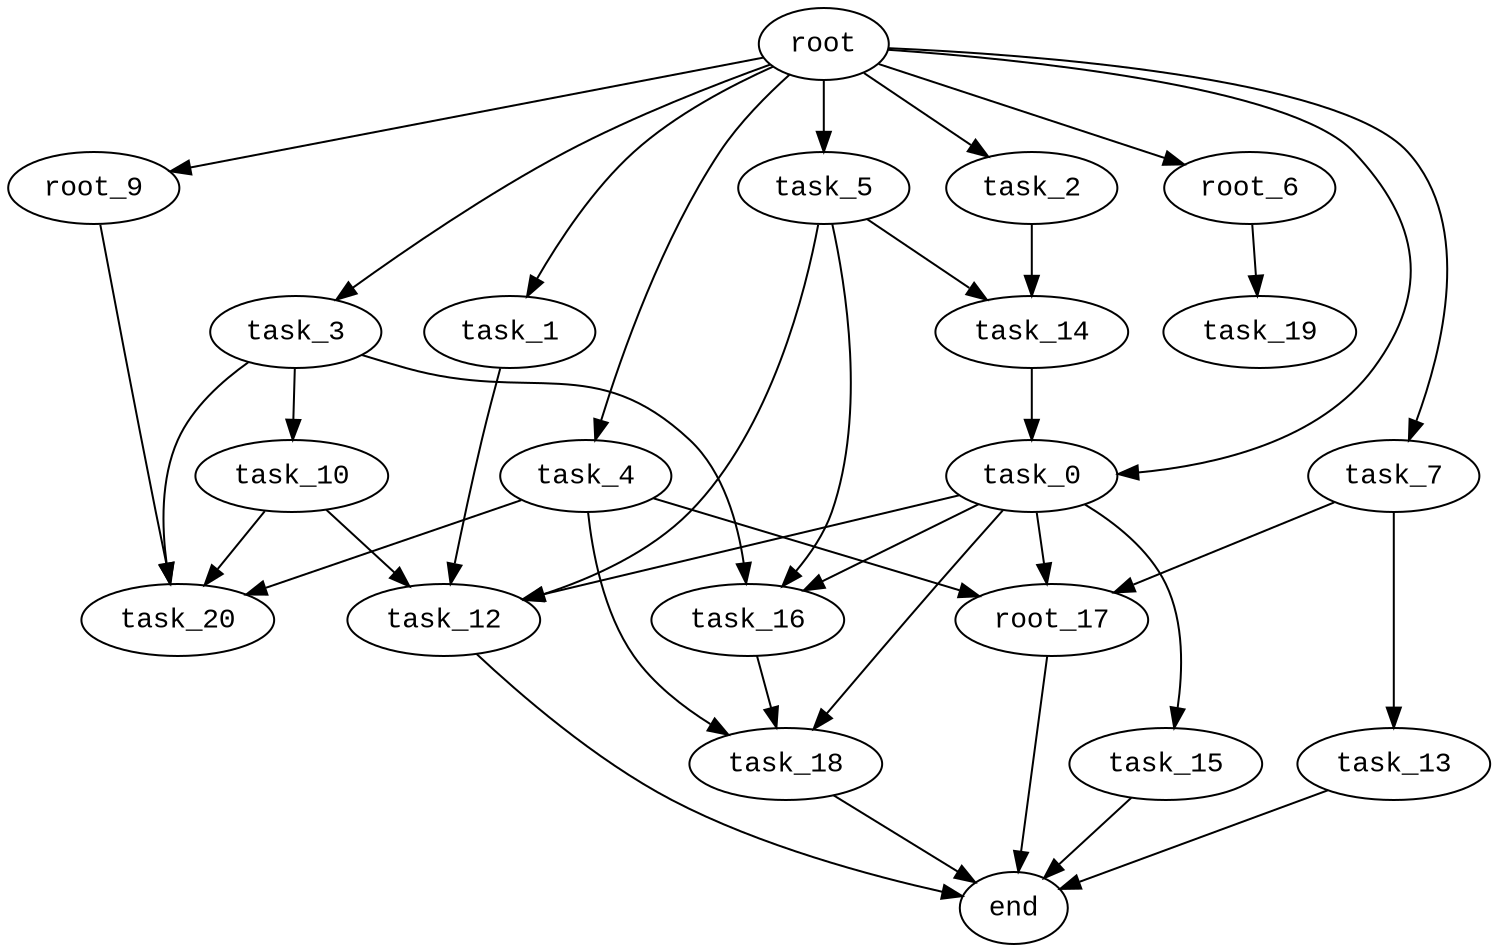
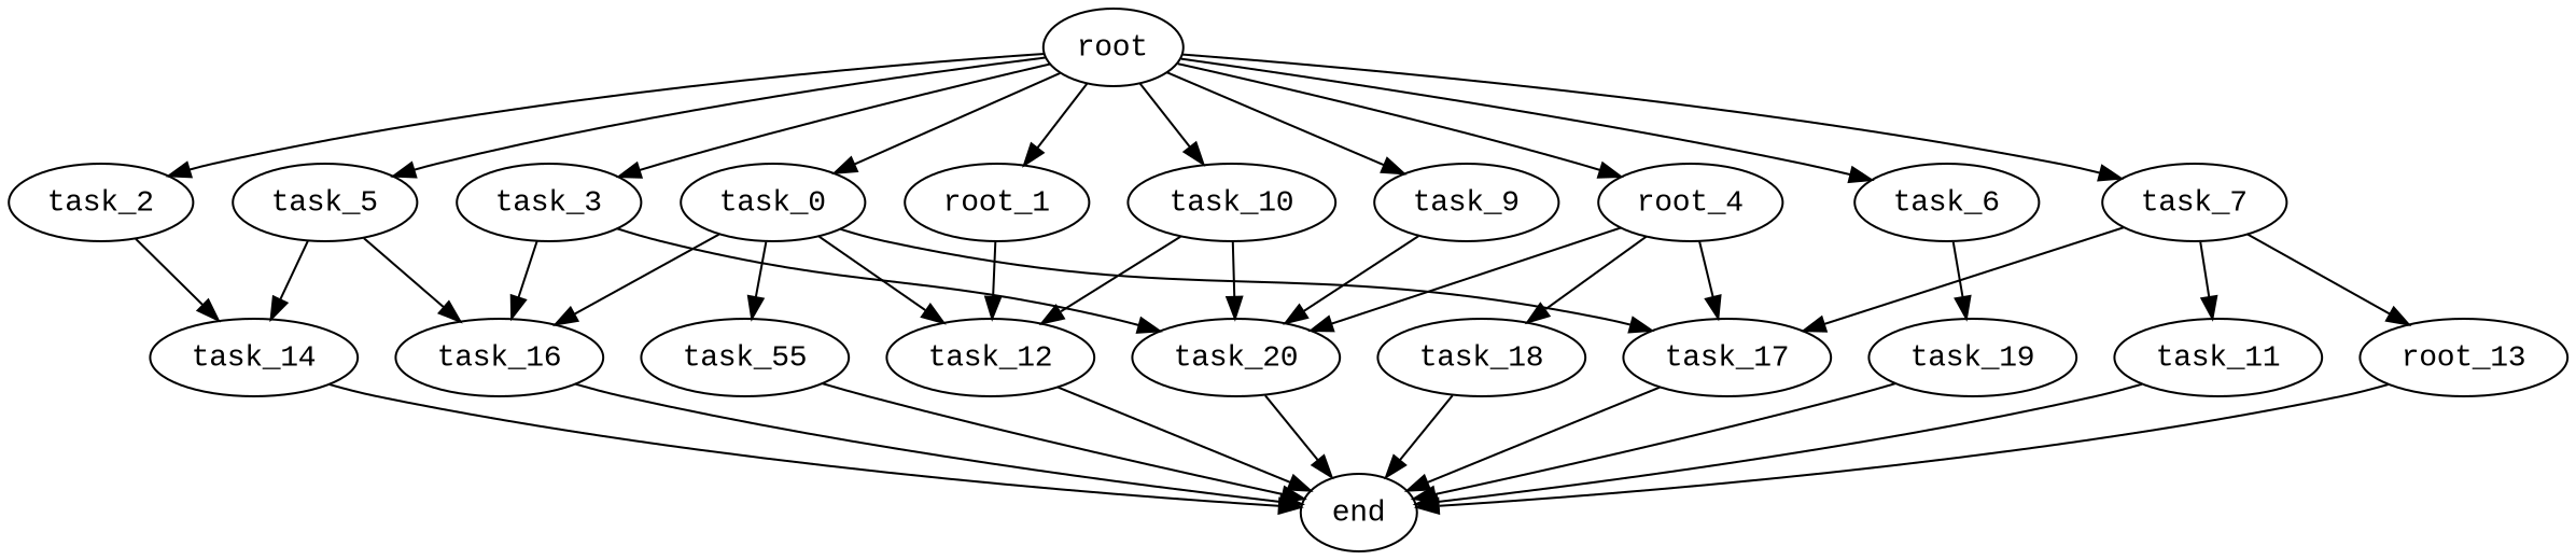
  digraph {
    fontname="Liberation Mono"
    node [fontname="Liberation Mono"]
    edge [fontname="Liberation Mono"]
    root
-   task_1
+   task_1 [label=root_1]
    task_2
    task_3
-   task_4
+   task_4 [label=root_4]
    task_5
-   task_6 [label=root_6]
+   task_6
    task_7
    n9 [label=task_0]
-   task_9 [label=root_9]
+   task_9
    task_10
    task_12
    task_14
    task_16
    task_20
-   task_17 [label=root_17]
+   task_17
    task_18
    task_19
-   task_13
-   task_15
+   task_11
+   task_13 [label=root_13]
+   task_15 [label=task_55]
    end
    root -> task_1
    root -> task_2
    root -> task_3
    root -> task_4
    root -> task_5
    root -> task_6
    root -> task_7
    root -> n9
    root -> task_9
-   task_3 -> task_10
+   root -> task_10
    task_1 -> task_12
    task_2 -> task_14
    task_3 -> task_16
    task_3 -> task_20
    task_4 -> task_20
    task_4 -> task_17
    task_4 -> task_18
-   task_5 -> task_12
    task_5 -> task_14
    task_5 -> task_16
    task_6 -> task_19
    task_7 -> task_17
+   task_7 -> task_11
    task_7 -> task_13
    n9 -> task_12
    n9 -> task_16
    n9 -> task_17
-   n9 -> task_18
    n9 -> task_15
    task_9 -> task_20
    task_10 -> task_12
    task_10 -> task_20
    task_12 -> end
-   task_14 -> n9
-   task_16 -> task_18
+   task_14 -> end
+   task_16 -> end
+   task_20 -> end
    task_17 -> end
    task_18 -> end
+   task_19 -> end
+   task_11 -> end
    task_13 -> end
    task_15 -> end
  }
